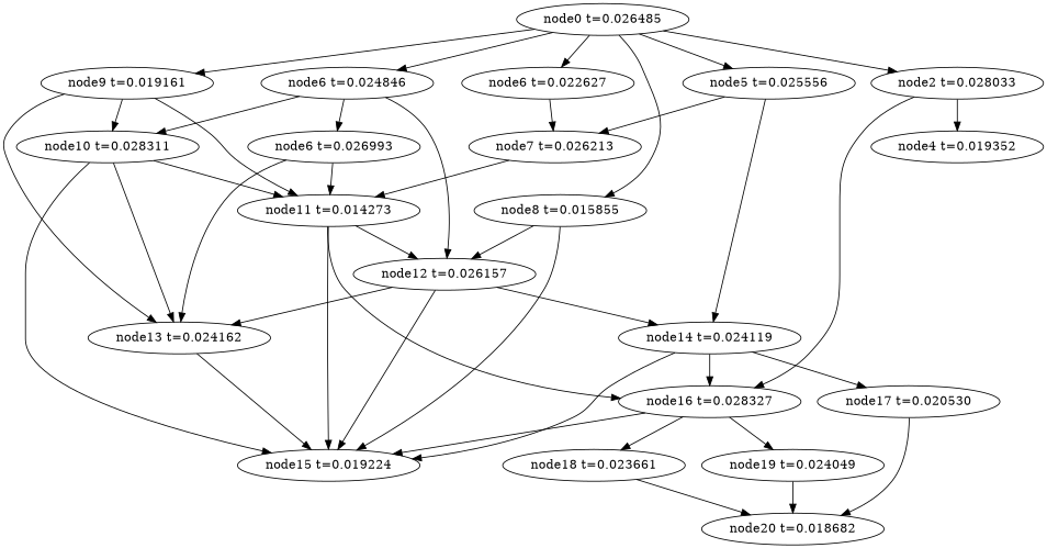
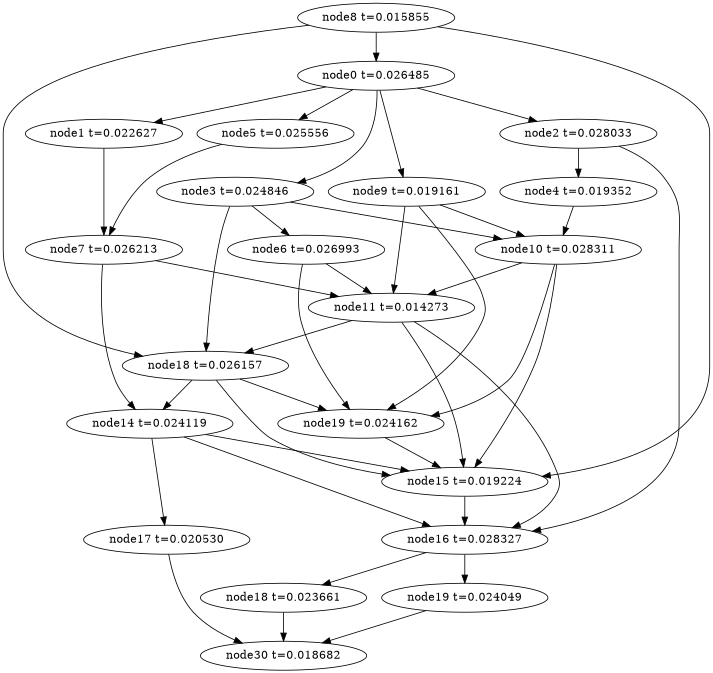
  digraph {
-   n1 [label="node20 t=0.018682"]
+   n1 [label="node30 t=0.018682"]
    n2 [label="node19 t=0.024049"]
    n3 [label="node18 t=0.023661"]
    n4 [label="node17 t=0.020530"]
    n5 [label="node16 t=0.028327"]
    n6 [label="node15 t=0.019224"]
    n7 [label="node14 t=0.024119"]
-   n8 [label="node13 t=0.024162"]
-   n9 [label="node12 t=0.026157"]
+   n8 [label="node19 t=0.024162"]
+   n9 [label="node18 t=0.026157"]
    n10 [label="node11 t=0.014273"]
    n11 [label="node10 t=0.028311"]
    n12 [label="node9 t=0.019161"]
    n13 [label="node8 t=0.015855"]
    n14 [label="node7 t=0.026213"]
    n15 [label="node6 t=0.026993"]
    n16 [label="node5 t=0.025556"]
    n17 [label="node4 t=0.019352"]
-   n18 [label="node6 t=0.024846"]
+   n18 [label="node3 t=0.024846"]
    n19 [label="node2 t=0.028033"]
-   n20 [label="node6 t=0.022627"]
+   n20 [label="node1 t=0.022627"]
    n21 [label="node0 t=0.026485"]
    n2 -> n1
    n3 -> n1
    n4 -> n1
    n5 -> n2
    n5 -> n3
-   n5 -> n6
+   n6 -> n5
    n7 -> n4
    n7 -> n5
    n7 -> n6
    n8 -> n6
    n9 -> n6
    n9 -> n7
    n9 -> n8
    n10 -> n5
    n10 -> n6
    n10 -> n9
    n11 -> n6
    n11 -> n8
    n11 -> n10
    n12 -> n8
    n12 -> n10
    n12 -> n11
    n13 -> n6
    n13 -> n9
    n14 -> n10
    n15 -> n8
    n15 -> n10
-   n16 -> n7
+   n14 -> n7
    n16 -> n14
+   n17 -> n11
    n18 -> n9
    n18 -> n11
    n18 -> n15
    n19 -> n5
    n19 -> n17
    n20 -> n14
    n21 -> n12
-   n21 -> n13
+   n13 -> n21
    n21 -> n16
    n21 -> n18
    n21 -> n19
    n21 -> n20
  }
